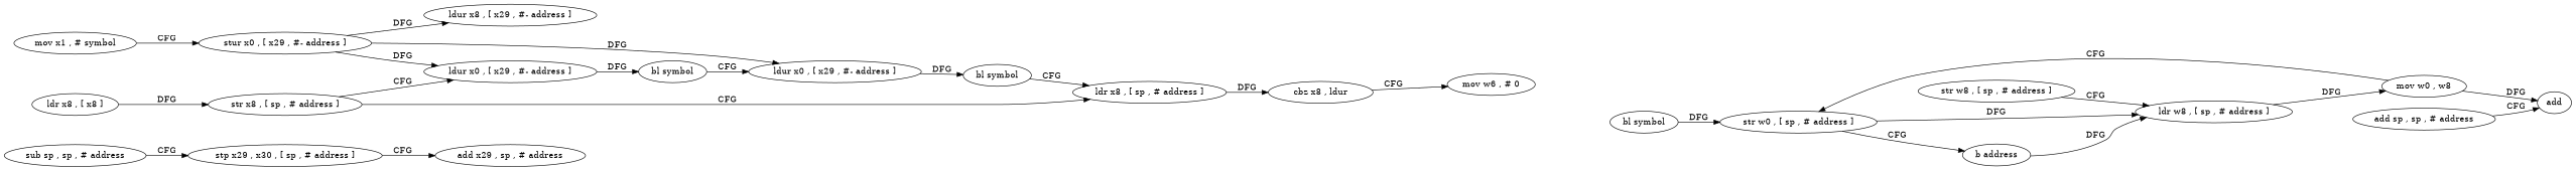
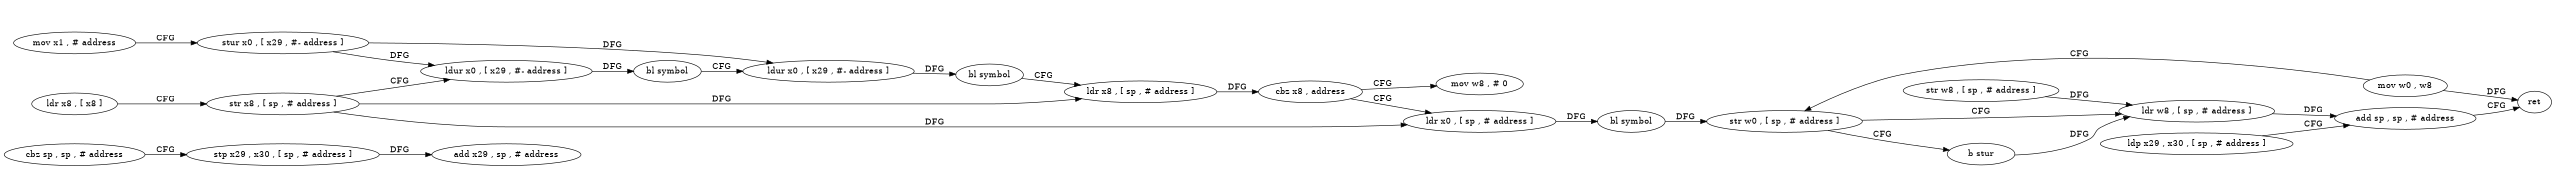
  digraph {
    rankdir=LR
-   n1 [label="sub sp , sp , # address"]
+   n1 [label="cbz sp , sp , # address"]
    n2 [label="stp x29 , x30 , [ sp , # address ]"]
    n3 [label="add x29 , sp , # address"]
-   n4 [label="mov x1 , # symbol"]
+   n4 [label="mov x1 , # address"]
    n5 [label="stur x0 , [ x29 , #- address ]"]
-   n6 [label="ldur x8 , [ x29 , #- address ]"]
    n7 [label="ldur x0 , [ x29 , #- address ]"]
    n8 [label="ldur x0 , [ x29 , #- address ]"]
    n9 [label="bl symbol"]
    n10 [label="bl symbol"]
    n11 [label="ldr x8 , [ x8 ]"]
    n12 [label="str x8 , [ sp , # address ]"]
    n13 [label="ldr x8 , [ sp , # address ]"]
-   n15 [label="cbz x8 , ldur"]
+   n14 [label="ldr x0 , [ sp , # address ]"]
+   n15 [label="cbz x8 , address"]
    n16 [label="bl symbol"]
-   n17 [label="mov w6 , # 0"]
+   n17 [label="mov w8 , # 0"]
    n18 [label="str w8 , [ sp , # address ]"]
    n19 [label="ldr w8 , [ sp , # address ]"]
    n20 [label="str w0 , [ sp , # address ]"]
    n21 [label="mov w0 , w8"]
-   n22 [label=add]
-   n23 [label="b address"]
+   n22 [label=ret]
+   n23 [label="b stur"]
+   n24 [label="ldp x29 , x30 , [ sp , # address ]"]
    n25 [label="add sp , sp , # address"]
    n1 -> n2 [label=CFG]
-   n2 -> n3 [label=CFG]
+   n2 -> n3 [label=DFG]
    n4 -> n5 [label=CFG]
-   n5 -> n6 [label=DFG]
    n5 -> n7 [label=DFG]
    n5 -> n8 [label=DFG]
    n7 -> n9 [label=DFG]
    n8 -> n10 [label=DFG]
    n9 -> n8 [label=CFG]
    n10 -> n13 [label=CFG]
-   n11 -> n12 [label=DFG]
+   n11 -> n12 [label=CFG]
    n12 -> n7 [label=CFG]
-   n12 -> n13 [label=CFG]
+   n12 -> n13 [label=DFG]
+   n12 -> n14 [label=DFG]
    n13 -> n15 [label=DFG]
+   n14 -> n16 [label=DFG]
+   n15 -> n14 [label=CFG]
    n15 -> n17 [label=CFG]
    n16 -> n20 [label=DFG]
-   n18 -> n19 [label=CFG]
-   n19 -> n21 [label=DFG]
-   n20 -> n19 [label=DFG]
+   n18 -> n19 [label=DFG]
+   n19 -> n25 [label=DFG]
+   n20 -> n19 [label=CFG]
    n20 -> n23 [label=CFG]
    n21 -> n20 [label=CFG]
    n21 -> n22 [label=DFG]
    n23 -> n19 [label=DFG]
+   n24 -> n25 [label=CFG]
    n25 -> n22 [label=CFG]
  }
